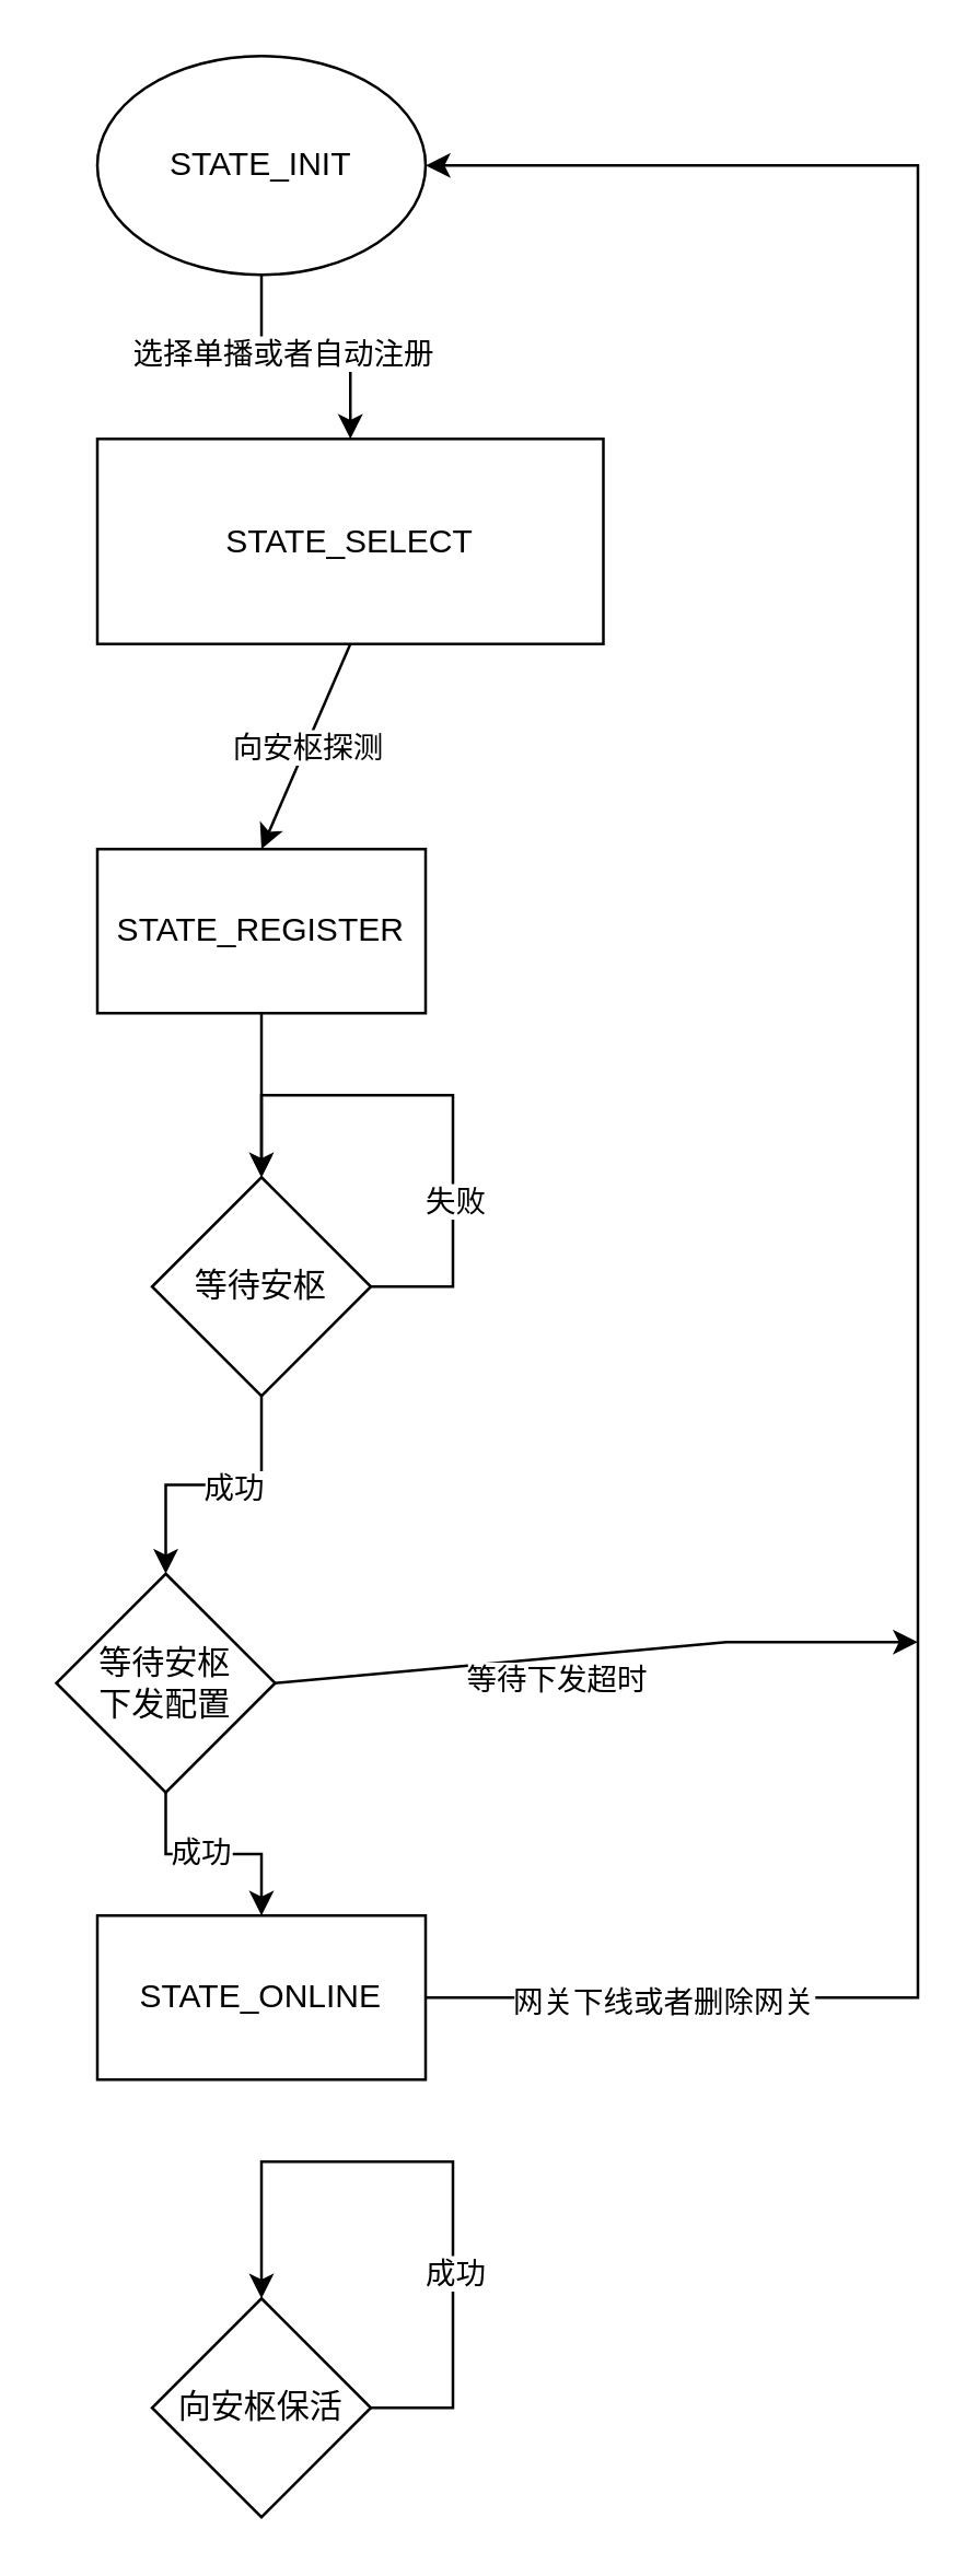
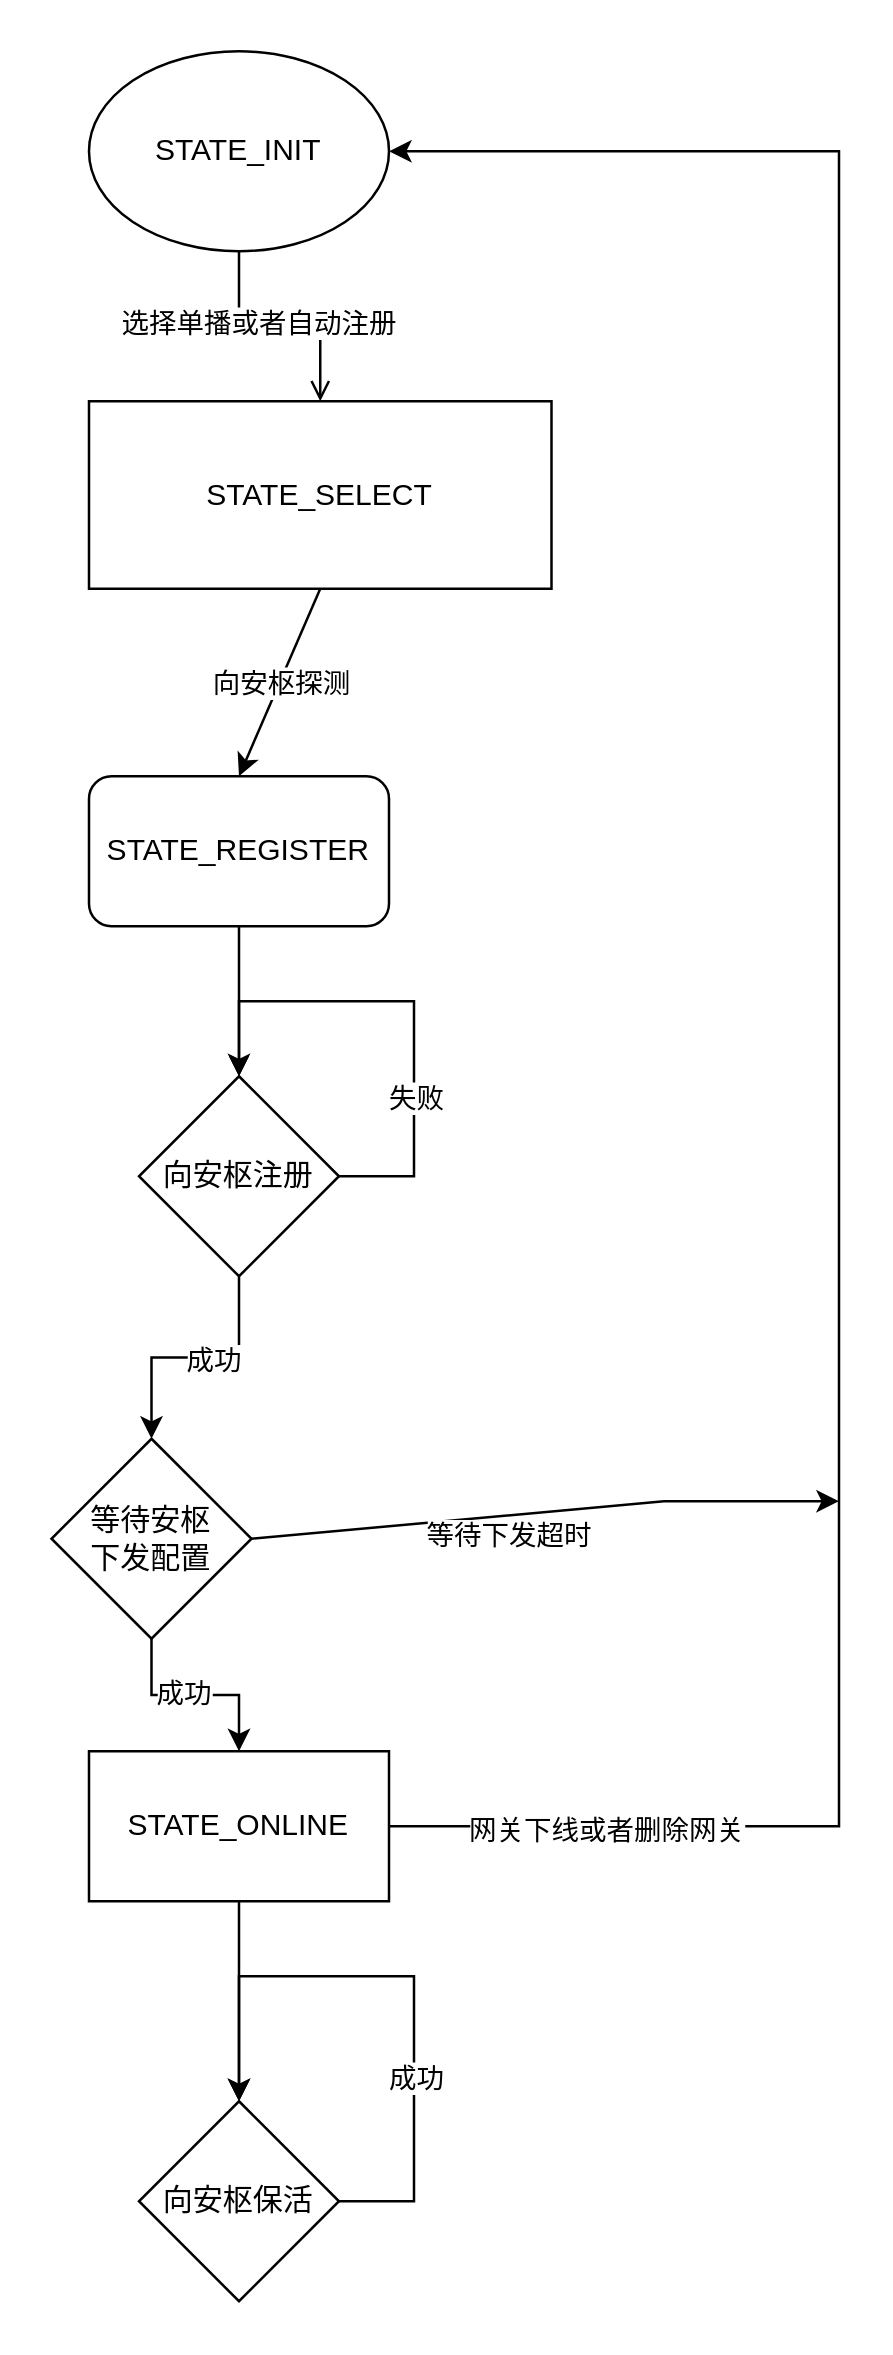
  <mxCell id="0" />
  <mxCell id="1" parent="0" />
  <mxCell id="2" value="STATE_SELECT" style="rounded=0;whiteSpace=wrap;html=1;" parent="1" vertex="1"><mxGeometry x="35" y="160" width="185" height="75" as="geometry" /></mxCell>
- <mxCell id="3" value="STATE_REGISTER" style="rounded=0;whiteSpace=wrap;html=1;" parent="1" vertex="1"><mxGeometry x="35" y="310" width="120" height="60" as="geometry" /></mxCell>
+ <mxCell id="3" value="STATE_REGISTER" style="whiteSpace=wrap;html=1;rounded=1;" parent="1" vertex="1"><mxGeometry x="35" y="310" width="120" height="60" as="geometry" /></mxCell>
  <mxCell id="4" value="" style="endArrow=classic;html=1;rounded=0;entryX=0.5;entryY=0;entryDx=0;entryDy=0;exitX=0.5;exitY=1;exitDx=0;exitDy=0;" parent="1" source="2" target="3" edge="1"><mxGeometry relative="1" as="geometry"><mxPoint x="5" y="320" as="sourcePoint" /><mxPoint x="225" y="470" as="targetPoint" /></mxGeometry></mxCell>
  <mxCell id="5" value="向安枢探测" style="edgeLabel;resizable=0;html=1;align=center;verticalAlign=middle;" parent="4" connectable="0" vertex="1"><mxGeometry relative="1" as="geometry" /></mxCell>
+ <mxCell id="6" value="" style="edgeStyle=orthogonalEdgeStyle;rounded=0;orthogonalLoop=1;jettySize=auto;html=1;" parent="1" source="7" target="16" edge="1"><mxGeometry relative="1" as="geometry" /></mxCell>
  <mxCell id="7" value="STATE_ONLINE" style="rounded=0;whiteSpace=wrap;html=1;" parent="1" vertex="1"><mxGeometry x="35" y="700" width="120" height="60" as="geometry" /></mxCell>
  <mxCell id="8" value="" style="endArrow=open;html=1;rounded=0;exitX=0.5;exitY=1;exitDx=0;exitDy=0;entryX=0.5;entryY=0;entryDx=0;entryDy=0;" parent="1" source="3" target="11" edge="1"><mxGeometry relative="1" as="geometry"><mxPoint x="75" y="230" as="sourcePoint" /><mxPoint x="75" y="390" as="targetPoint" /></mxGeometry></mxCell>
  <mxCell id="9" value="" style="edgeStyle=orthogonalEdgeStyle;rounded=0;orthogonalLoop=1;jettySize=auto;html=1;entryX=0.5;entryY=0;entryDx=0;entryDy=0;" parent="1" source="11" target="19" edge="1"><mxGeometry relative="1" as="geometry" /></mxCell>
  <mxCell id="10" value="成功" style="edgeLabel;html=1;align=center;verticalAlign=middle;resizable=0;points=[];" parent="9" vertex="1" connectable="0"><mxGeometry x="-0.133" y="1" relative="1" as="geometry"><mxPoint as="offset" /></mxGeometry></mxCell>
- <mxCell id="11" value="等待安枢" style="rhombus;whiteSpace=wrap;html=1;" parent="1" vertex="1"><mxGeometry x="55" y="430" width="80" height="80" as="geometry" /></mxCell>
+ <mxCell id="11" value="向安枢注册" style="rhombus;whiteSpace=wrap;html=1;" parent="1" vertex="1"><mxGeometry x="55" y="430" width="80" height="80" as="geometry" /></mxCell>
  <mxCell id="12" value="" style="edgeStyle=orthogonalEdgeStyle;rounded=0;orthogonalLoop=1;jettySize=auto;html=1;exitX=1;exitY=0.5;exitDx=0;exitDy=0;entryX=0.5;entryY=0;entryDx=0;entryDy=0;" parent="1" source="11" target="11" edge="1"><mxGeometry relative="1" as="geometry"><mxPoint x="105" y="630" as="sourcePoint" /><mxPoint x="105" y="690" as="targetPoint" /><Array as="points"><mxPoint x="165" y="470" /><mxPoint x="165" y="400" /><mxPoint x="95" y="400" /></Array></mxGeometry></mxCell>
  <mxCell id="13" value="失败" style="edgeLabel;html=1;align=center;verticalAlign=middle;resizable=0;points=[];" parent="12" vertex="1" connectable="0"><mxGeometry x="-0.133" y="1" relative="1" as="geometry"><mxPoint x="1" y="25" as="offset" /></mxGeometry></mxCell>
  <mxCell id="14" value="" style="edgeStyle=orthogonalEdgeStyle;rounded=0;orthogonalLoop=1;jettySize=auto;html=1;entryX=1;entryY=0.5;entryDx=0;entryDy=0;exitX=1;exitY=0.5;exitDx=0;exitDy=0;" parent="1" source="7" edge="1"><mxGeometry relative="1" as="geometry"><mxPoint x="155" y="890" as="sourcePoint" /><mxPoint x="155" y="60" as="targetPoint" /><Array as="points"><mxPoint x="335" y="730" /><mxPoint x="335" y="60" /></Array></mxGeometry></mxCell>
  <mxCell id="15" value="网关下线或者删除网关" style="edgeLabel;html=1;align=center;verticalAlign=middle;resizable=0;points=[];" parent="14" vertex="1" connectable="0"><mxGeometry x="-0.833" y="-1" relative="1" as="geometry"><mxPoint as="offset" /></mxGeometry></mxCell>
  <mxCell id="16" value="向安枢保活" style="rhombus;whiteSpace=wrap;html=1;" parent="1" vertex="1"><mxGeometry x="55" y="840" width="80" height="80" as="geometry" /></mxCell>
  <mxCell id="17" value="" style="edgeStyle=orthogonalEdgeStyle;rounded=0;orthogonalLoop=1;jettySize=auto;html=1;exitX=1;exitY=0.5;exitDx=0;exitDy=0;entryX=0.5;entryY=0;entryDx=0;entryDy=0;" parent="1" source="16" target="16" edge="1"><mxGeometry relative="1" as="geometry"><mxPoint x="184" y="740" as="sourcePoint" /><mxPoint x="144" y="690" as="targetPoint" /><Array as="points"><mxPoint x="165" y="880" /><mxPoint x="165" y="790" /><mxPoint x="95" y="790" /></Array></mxGeometry></mxCell>
  <mxCell id="18" value="成功" style="edgeLabel;html=1;align=center;verticalAlign=middle;resizable=0;points=[];" parent="17" vertex="1" connectable="0"><mxGeometry x="-0.133" y="1" relative="1" as="geometry"><mxPoint x="1" y="24" as="offset" /></mxGeometry></mxCell>
  <mxCell id="19" value="等待安枢&lt;br&gt;下发配置" style="rhombus;whiteSpace=wrap;html=1;" parent="1" vertex="1"><mxGeometry x="20" y="575" width="80" height="80" as="geometry" /></mxCell>
  <mxCell id="20" value="" style="edgeStyle=orthogonalEdgeStyle;rounded=0;orthogonalLoop=1;jettySize=auto;html=1;entryX=0.5;entryY=0;entryDx=0;entryDy=0;exitX=0.5;exitY=1;exitDx=0;exitDy=0;" parent="1" source="19" target="7" edge="1"><mxGeometry relative="1" as="geometry"><mxPoint x="105" y="520" as="sourcePoint" /><mxPoint x="105" y="570" as="targetPoint" /></mxGeometry></mxCell>
  <mxCell id="21" value="成功" style="edgeLabel;html=1;align=center;verticalAlign=middle;resizable=0;points=[];" parent="20" vertex="1" connectable="0"><mxGeometry x="-0.133" y="1" relative="1" as="geometry"><mxPoint as="offset" /></mxGeometry></mxCell>
  <mxCell id="22" value="" style="endArrow=classic;html=1;rounded=0;exitX=1;exitY=0.5;exitDx=0;exitDy=0;" parent="1" source="19" edge="1"><mxGeometry width="50" height="50" relative="1" as="geometry"><mxPoint x="155" y="590" as="sourcePoint" /><mxPoint x="335" y="600" as="targetPoint" /><Array as="points"><mxPoint x="265" y="600" /></Array></mxGeometry></mxCell>
  <mxCell id="23" value="等待下发超时" style="edgeLabel;html=1;align=center;verticalAlign=middle;resizable=0;points=[];" parent="22" vertex="1" connectable="0"><mxGeometry x="-0.836" relative="1" as="geometry"><mxPoint x="84" as="offset" /></mxGeometry></mxCell>
- <mxCell id="24" value="" style="edgeStyle=orthogonalEdgeStyle;rounded=0;orthogonalLoop=1;jettySize=auto;html=1;" parent="1" source="26" target="2" edge="1"><mxGeometry relative="1" as="geometry" /></mxCell>
+ <mxCell id="24" value="" style="edgeStyle=orthogonalEdgeStyle;rounded=0;orthogonalLoop=1;jettySize=auto;html=1;endArrow=open;" parent="1" source="26" target="2" edge="1"><mxGeometry relative="1" as="geometry" /></mxCell>
  <mxCell id="25" value="选择单播或者自动注册" style="edgeLabel;html=1;align=center;verticalAlign=middle;resizable=0;points=[];" parent="24" vertex="1" connectable="0"><mxGeometry x="-0.2" y="2" relative="1" as="geometry"><mxPoint as="offset" /></mxGeometry></mxCell>
  <mxCell id="26" value="STATE_INIT" style="ellipse;whiteSpace=wrap;html=1;" parent="1" vertex="1"><mxGeometry x="35" y="20" width="120" height="80" as="geometry" /></mxCell>
